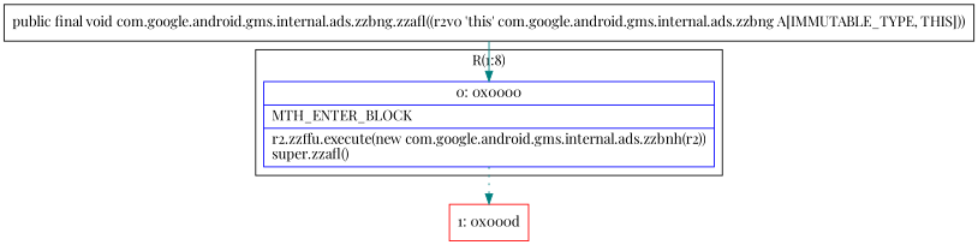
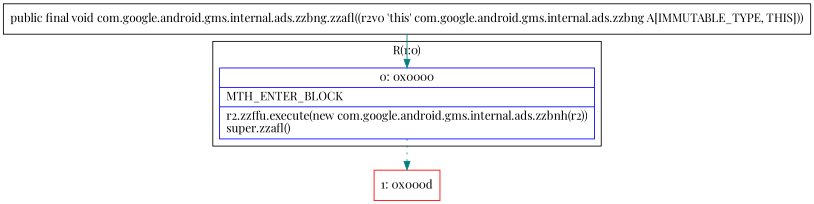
  digraph {
    fontname="Playfair Display"
    node [shape=record fontname="Playfair Display"]
    edge [color=teal arrowhead=normal fontname="Playfair Display"]
    n1 [color=blue label="{0\:\ 0x0000|MTH_ENTER_BLOCK\l|r2.zzffu.execute(new com.google.android.gms.internal.ads.zzbnh(r2))\lsuper.zzafl()\l}"]
    n2 [color=red label="{1\:\ 0x000d}"]
    n3 [label="{public final void com.google.android.gms.internal.ads.zzbng.zzafl((r2v0 'this' com.google.android.gms.internal.ads.zzbng A[IMMUTABLE_TYPE, THIS])) }"]
    subgraph cluster_1 {
-     label="R(1:8)"
+     label="R(1:0)"
      n1
    }
    n1 -> n2 [style=dotted]
    n3 -> n1 [style=solid]
  }
